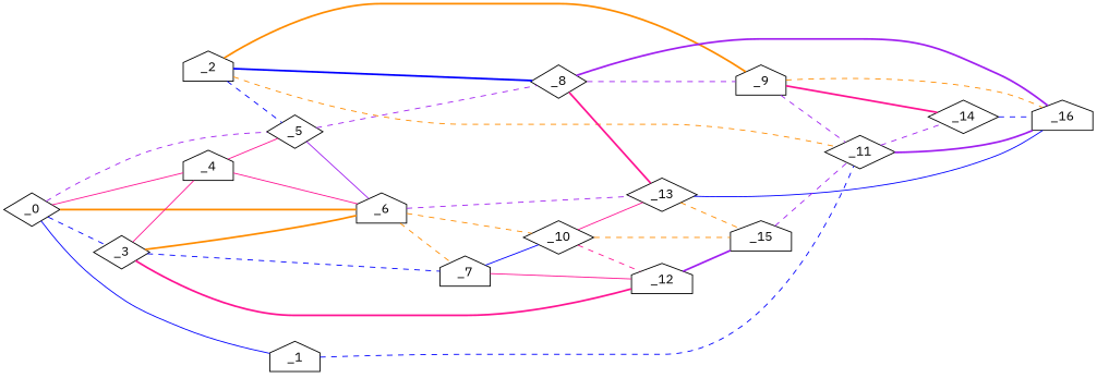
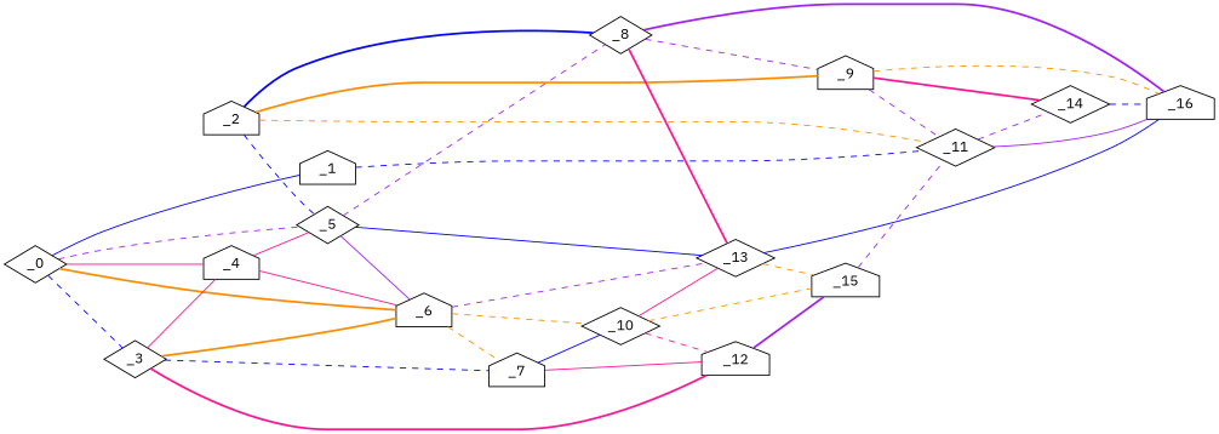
  graph {
    fontname="IBM Plex Sans"
    rankdir=LR
    node [fontname="IBM Plex Sans" shape=house x=94 y=98]
    edge [color=purple fontname="IBM Plex Sans" style=dashed valence=1]
    _0 [shape=diamond x=5 y=15]
    _1 [x=26 y=6]
    _3 [shape=diamond x=55 y=100]
    _4 [x=57 y=89]
    _5 [shape=diamond x=64 y=57]
    _6 [x=67 y=92]
    _11 [shape=diamond x=90 y=17]
    _2 [x=50 y=28]
    _8 [shape=diamond x=71 y=44]
    _9 [x=76 y=37]
    _7 [x=70 y=99]
    _12 [x=91]
    _13 [shape=diamond x=93 y=84]
    _16 [x=110 y=35]
    _14 [shape=diamond y=26]
    _10 [shape=diamond x=78]
    _15 [y=90]
    _0 -- _1 [color=blue style=solid]
    _0 -- _3 [color=blue]
    _0 -- _4 [color=deeppink style=solid]
    _0 -- _5 [valence=2]
    _0 -- _6 [color=darkorange style=bold valence=2]
    _1 -- _11 [color=blue]
    _3 -- _4 [color=deeppink style=solid valence=2]
    _3 -- _6 [color=darkorange style=bold valence=2]
    _3 -- _7 [color=blue]
    _3 -- _12 [color=deeppink style=bold]
    _4 -- _5 [color=deeppink style=solid valence=2]
    _4 -- _6 [color=deeppink style=solid]
    _5 -- _6 [style=solid valence=2]
    _5 -- _8 [valence=2]
+   _5 -- _13 [color=blue style=solid valence=2]
    _6 -- _7 [color=darkorange valence=2]
    _6 -- _13 [valence=2]
    _6 -- _10 [color=darkorange]
-   _11 -- _16 [style=bold]
+   _11 -- _16 [style=solid]
    _11 -- _14 [valence=2]
    _2 -- _5 [color=blue valence=2]
    _2 -- _11 [color=darkorange valence=2]
    _2 -- _8 [color=blue style=bold valence=2]
    _2 -- _9 [color=darkorange style=bold]
    _8 -- _9 [valence=2]
    _8 -- _13 [color=deeppink style=bold valence=2]
    _8 -- _16 [style=bold]
    _9 -- _11
    _9 -- _16 [color=darkorange]
    _9 -- _14 [color=deeppink style=bold valence=2]
    _7 -- _12 [color=deeppink style=solid valence=2]
    _7 -- _10 [color=blue style=solid]
    _12 -- _15 [style=bold]
    _13 -- _16 [color=blue style=solid]
    _13 -- _15 [color=darkorange]
    _14 -- _16 [color=blue]
    _10 -- _12 [color=deeppink]
    _10 -- _13 [color=deeppink style=solid valence=2]
    _10 -- _15 [color=darkorange valence=2]
    _15 -- _11
  }
